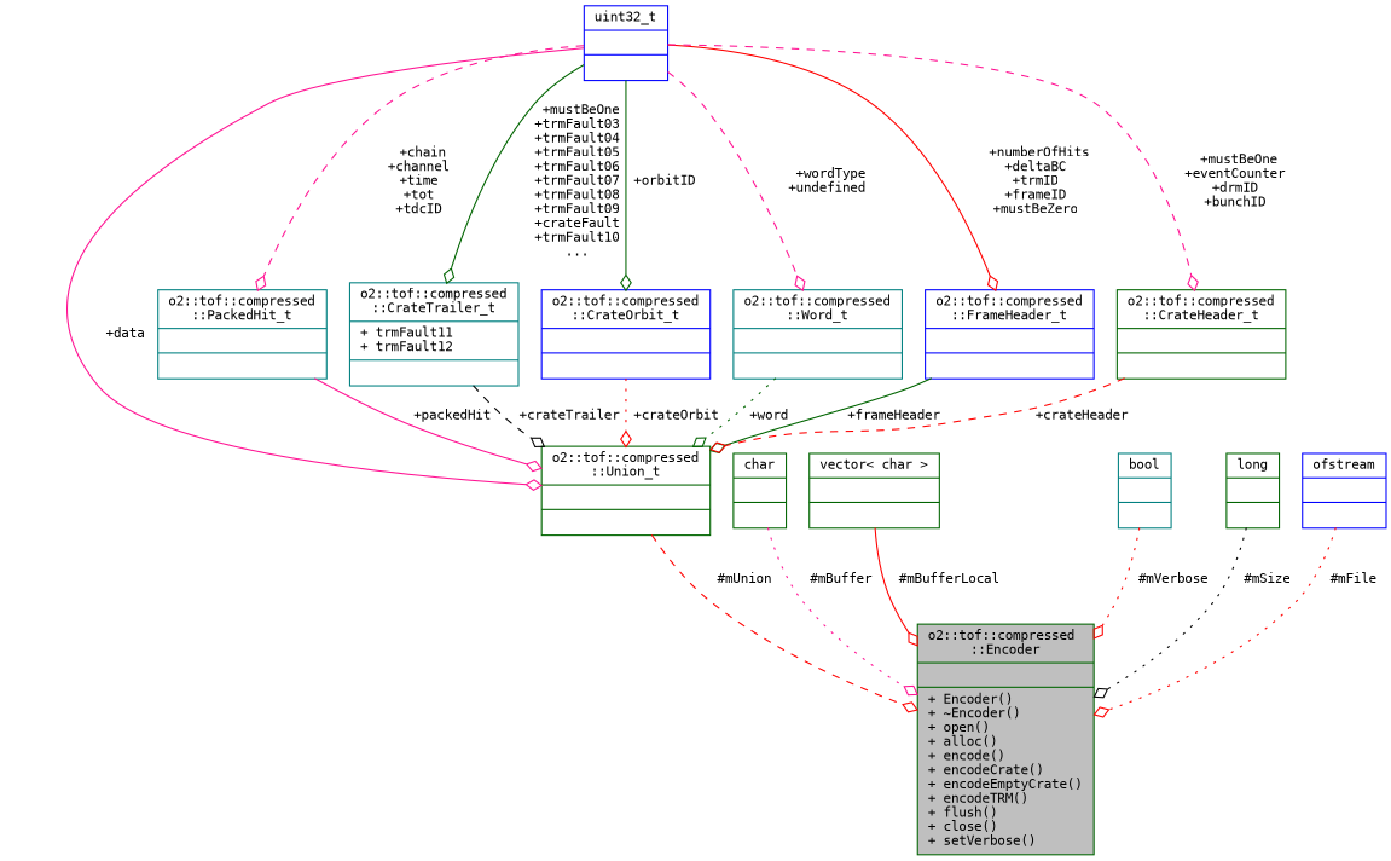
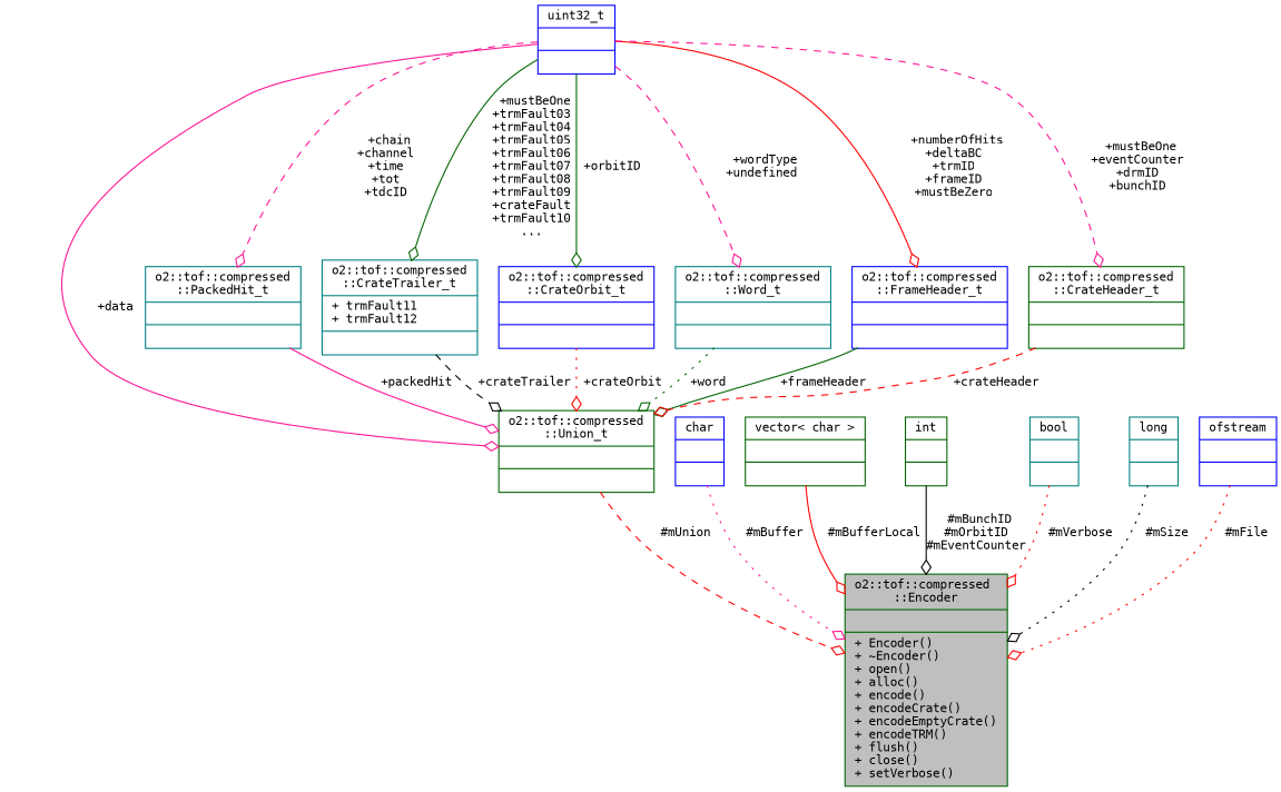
  digraph {
    fontname="DejaVu Sans Mono"
    node [color=darkgreen fontname="DejaVu Sans Mono" fontsize=10 shape=record]
    edge [arrowhead=odiamond color=red fontname="DejaVu Sans Mono" fontsize=10 labelfontname=Helvetica labelfontsize=10 style=solid]
    n1 [fillcolor=grey75 fontcolor=black height=0.2 label="{o2::tof::compressed\l::Encoder\n||+ Encoder()\l+ ~Encoder()\l+ open()\l+ alloc()\l+ encode()\l+ encodeCrate()\l+ encodeEmptyCrate()\l+ encodeTRM()\l+ flush()\l+ close()\l+ setVerbose()\l}" style=filled width=0.4]
    n2 [height=0.2 label="{o2::tof::compressed\l::Union_t\n||}" width=0.4]
    n3 [color=teal height=0.2 label="{o2::tof::compressed\l::PackedHit_t\n||}" width=0.4]
    n4 [color=blue height=0.2 label="{uint32_t\n||}" width=0.4]
    n5 [color=teal height=0.2 label="{o2::tof::compressed\l::CrateTrailer_t\n|+ trmFault11\l+ trmFault12\l|}" width=0.4]
    n6 [color=blue height=0.2 label="{o2::tof::compressed\l::CrateOrbit_t\n||}" width=0.4]
    n7 [color=teal height=0.2 label="{o2::tof::compressed\l::Word_t\n||}" width=0.4]
    n8 [color=blue height=0.2 label="{o2::tof::compressed\l::FrameHeader_t\n||}" width=0.4]
    n9 [height=0.2 label="{o2::tof::compressed\l::CrateHeader_t\n||}" width=0.4]
-   n10 [height=0.2 label="{char\n||}" width=0.4]
+   n10 [color=blue height=0.2 label="{char\n||}" width=0.4]
    n11 [height=0.2 label="{vector\< char \>\n||}" width=0.4]
+   n12 [height=0.2 label="{int\n||}" width=0.4]
    n13 [color=teal height=0.2 label="{bool\n||}" width=0.4]
-   n14 [height=0.2 label="{long\n||}" width=0.4]
+   n14 [color=teal height=0.2 label="{long\n||}" width=0.4]
    n15 [color=blue height=0.2 label="{ofstream\n||}" width=0.4]
    n2 -> n1 [label=" #mUnion" style=dashed]
    n3 -> n2 [color=deeppink label=" +packedHit"]
    n4 -> n2 [color=deeppink label=" +data"]
    n4 -> n3 [color=deeppink label=" +chain\n+channel\n+time\n+tot\n+tdcID" style=dashed]
    n4 -> n5 [color=darkgreen label=" +mustBeOne\n+trmFault03\n+trmFault04\n+trmFault05\n+trmFault06\n+trmFault07\n+trmFault08\n+trmFault09\n+crateFault\n+trmFault10\n..."]
    n4 -> n6 [color=darkgreen label=" +orbitID"]
    n4 -> n7 [color=deeppink label=" +wordType\n+undefined" style=dashed]
    n4 -> n8 [label=" +numberOfHits\n+deltaBC\n+trmID\n+frameID\n+mustBeZero"]
    n4 -> n9 [color=deeppink label=" +mustBeOne\n+eventCounter\n+drmID\n+bunchID" style=dashed]
    n5 -> n2 [color=black label=" +crateTrailer" style=dashed]
    n6 -> n2 [label=" +crateOrbit" style=dotted]
    n7 -> n2 [color=darkgreen label=" +word" style=dotted]
    n8 -> n2 [color=darkgreen label=" +frameHeader"]
    n9 -> n2 [label=" +crateHeader" style=dashed]
    n10 -> n1 [color=deeppink label=" #mBuffer" style=dotted]
    n11 -> n1 [label=" #mBufferLocal"]
+   n12 -> n1 [color=black label=" #mBunchID\n#mOrbitID\n#mEventCounter"]
    n13 -> n1 [label=" #mVerbose" style=dotted]
    n14 -> n1 [color=black label=" #mSize" style=dotted]
    n15 -> n1 [label=" #mFile" style=dotted]
  }
